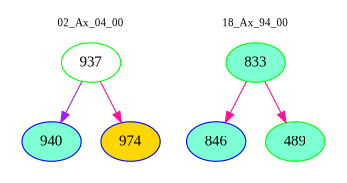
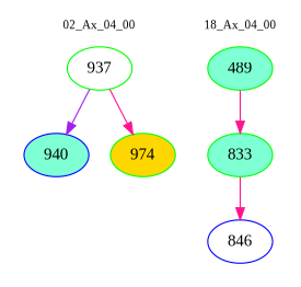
  digraph {
    fontname="Liberation Serif"
    node [color=green fillcolor=aquamarine fontname="Liberation Serif" style=filled]
    edge [color=deeppink fontname="Liberation Serif"]
    n1 [fillcolor=white label=937]
    n2 [color=blue label=940]
-   n3 [color=blue fillcolor=gold label=974]
+   n3 [fillcolor=gold label=974]
    n4 [label=833]
-   n5 [color=blue label=846]
+   n5 [color=blue fillcolor=white label=846]
    n6 [label=489]
    subgraph cluster_1 {
      color=white
      fontsize=10
      label="02_Ax_04_00"
      n1
      n2
      n3
    }
    subgraph cluster_2 {
      color=white
      fontsize=10
-     label="18_Ax_94_00"
+     label="18_Ax_04_00"
      n4
      n5
      n6
    }
    n1 -> n2 [color=purple]
    n1 -> n3
    n4 -> n5
-   n4 -> n6
+   n6 -> n4
  }
